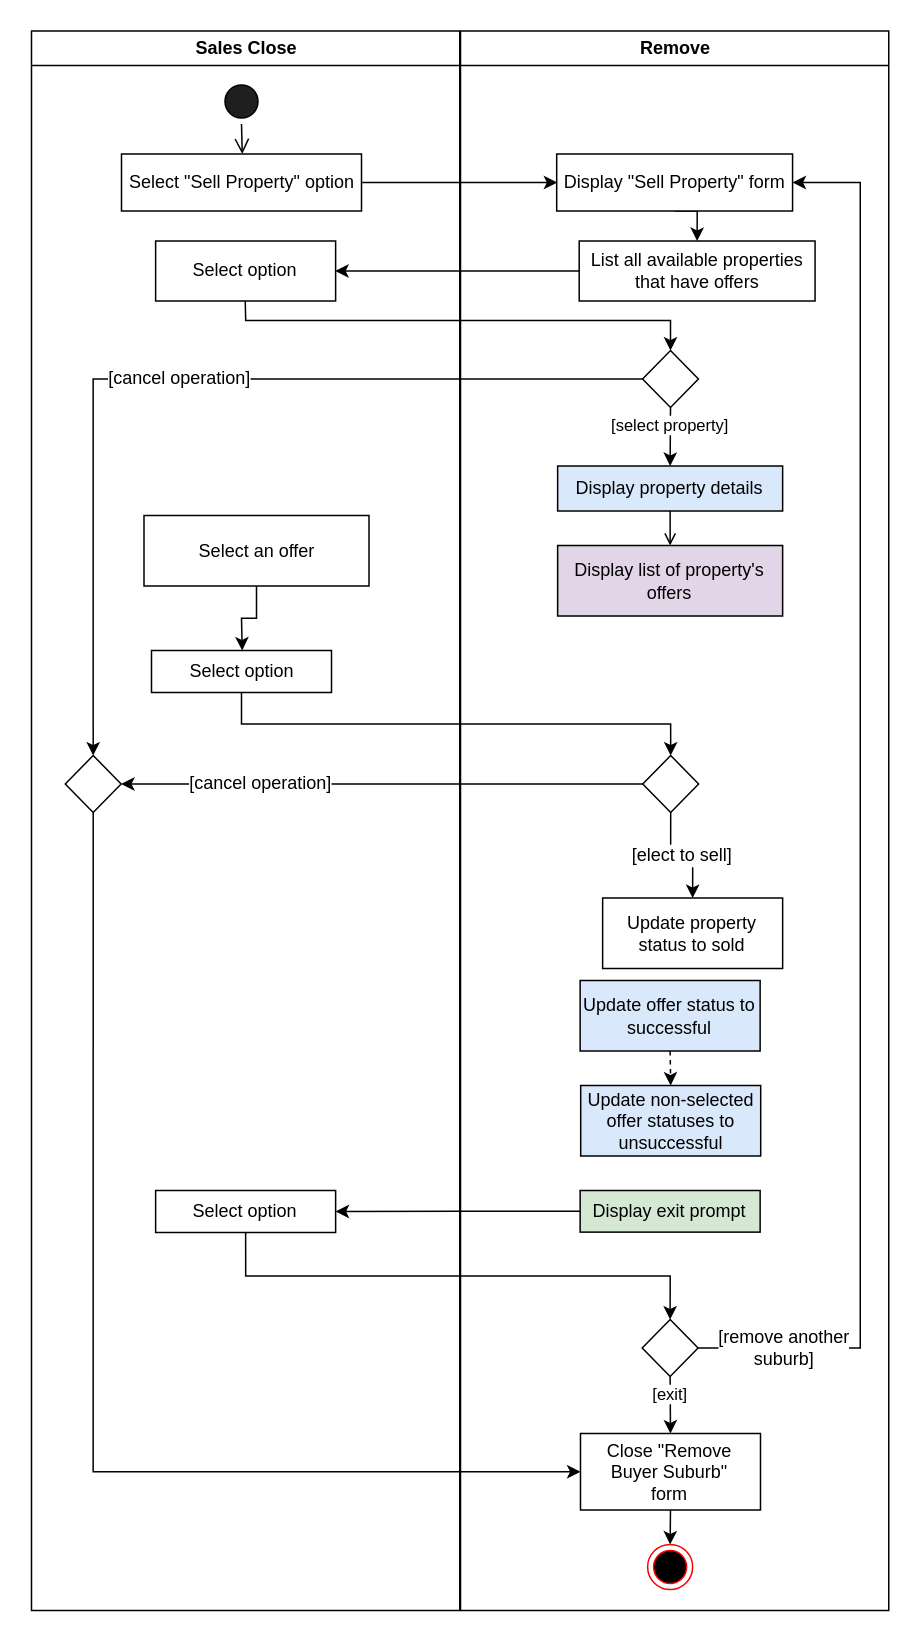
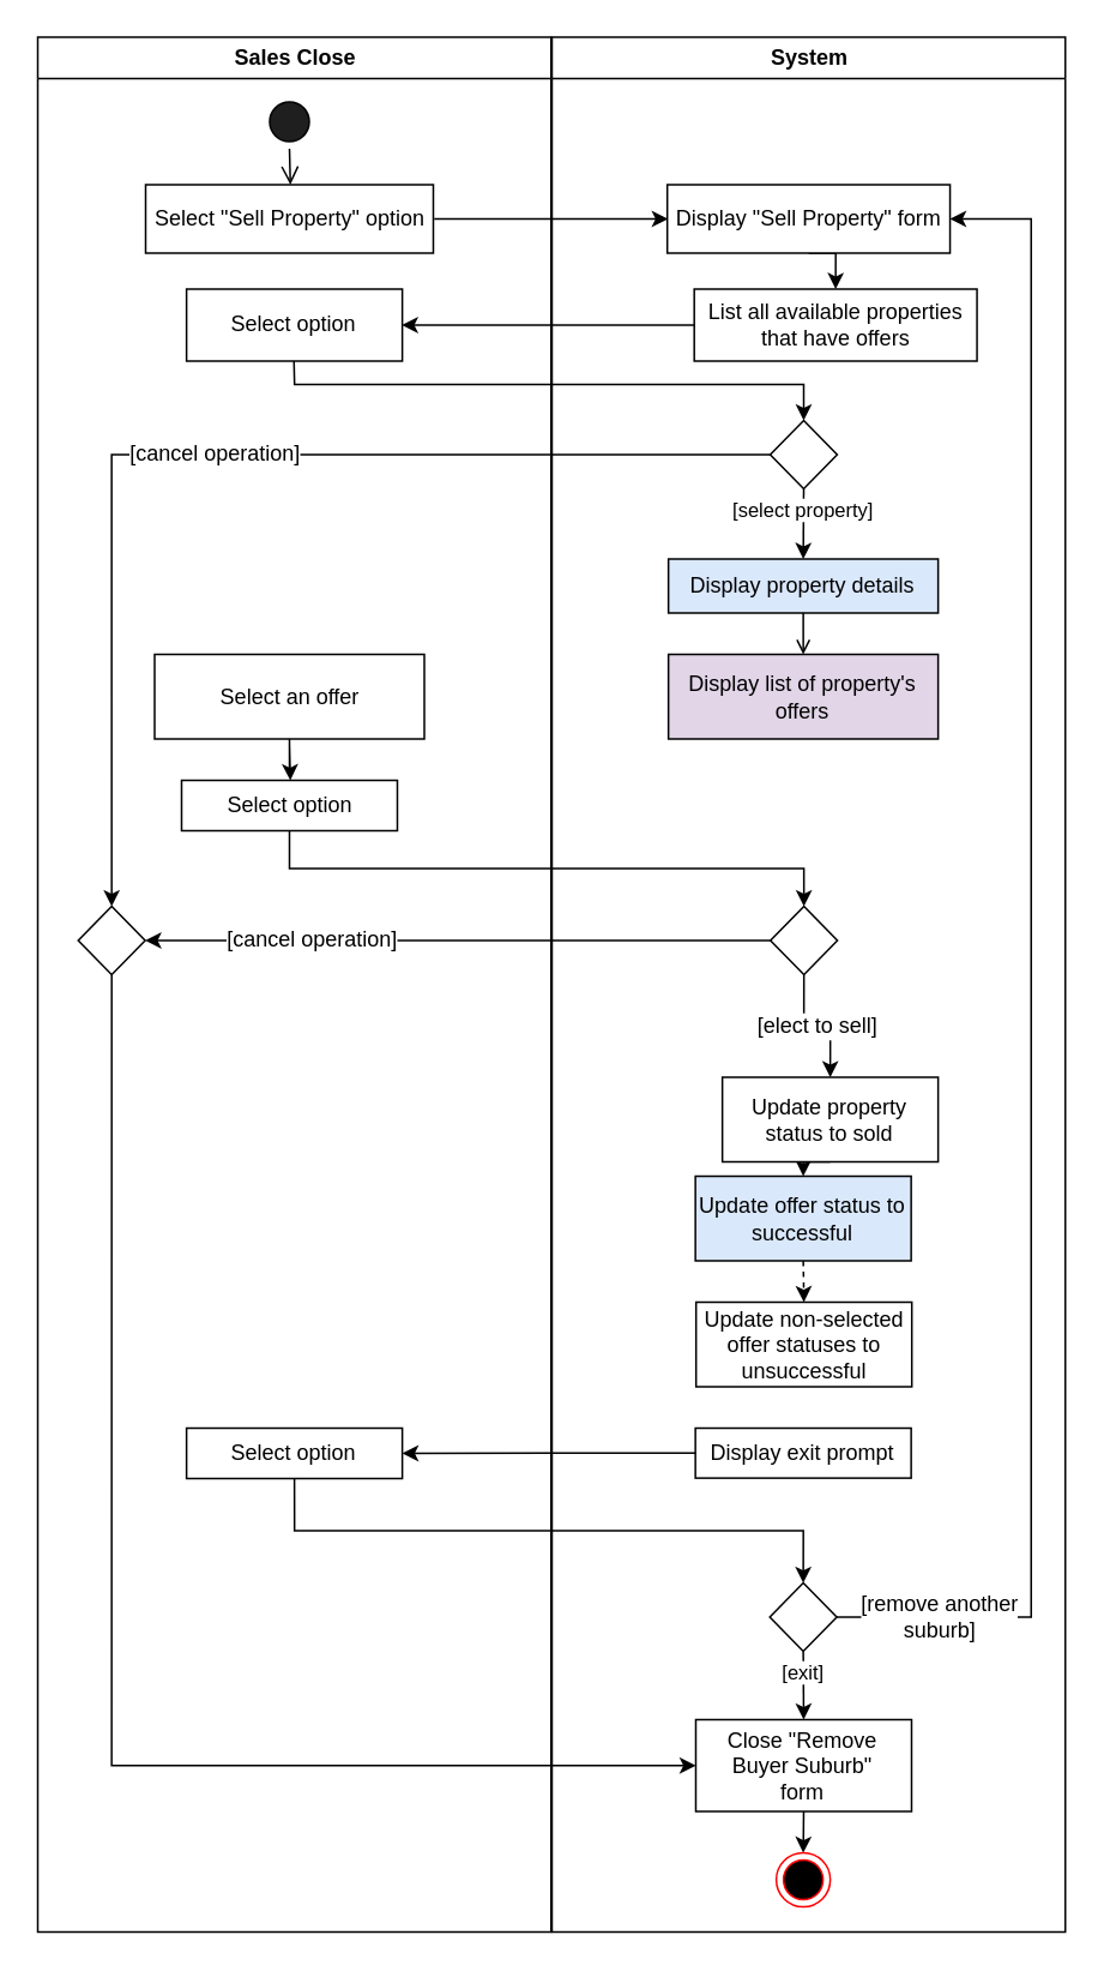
  <mxCell id="0" />
  <mxCell id="1" parent="0" />
  <mxCell id="2" value="Sales Close" style="swimlane;whiteSpace=wrap;rounded=0;deletable=0;movable=0;expand=1;collapsible=0;snapToPoint=1;" parent="1" vertex="1"><mxGeometry x="20.5" y="20" width="285.5" height="1053" as="geometry" /></mxCell>
  <mxCell id="3" value="" style="ellipse;shape=startState;rounded=0;whiteSpace=wrap;fillColor=#1F1F1F;snapToPoint=1;" parent="2" vertex="1"><mxGeometry x="125" y="32" width="30" height="30" as="geometry" /></mxCell>
  <mxCell id="4" value="" style="edgeStyle=elbowEdgeStyle;elbow=horizontal;verticalAlign=bottom;endArrow=open;endSize=8;endFill=1;rounded=0;exitX=0.5;exitY=1;exitDx=0;exitDy=0;snapToPoint=1;entryX=0.5;entryY=0;entryDx=0;entryDy=0;" parent="2" source="3" target="5" edge="1"><mxGeometry x="100" y="40" as="geometry"><mxPoint x="115" y="110" as="targetPoint" /><mxPoint x="140.5" y="90" as="sourcePoint" /></mxGeometry></mxCell>
  <mxCell id="5" value="Select &quot;Sell Property&quot; option" style="rounded=0;whiteSpace=wrap;snapToPoint=1;" parent="2" vertex="1"><mxGeometry x="60" y="82" width="160" height="38" as="geometry" /></mxCell>
  <mxCell id="6" value="Select option" style="whiteSpace=wrap;html=1;rounded=0;snapToPoint=1;" parent="2" vertex="1"><mxGeometry x="82.75" y="140" width="120" height="40" as="geometry" /></mxCell>
  <mxCell id="7" value="" style="rhombus;whiteSpace=wrap;html=1;rounded=0;snapToPoint=1;" parent="2" vertex="1"><mxGeometry x="22.5" y="483" width="37.25" height="38" as="geometry" /></mxCell>
  <mxCell id="8" value="Select option" style="whiteSpace=wrap;html=1;rounded=0;snapToPoint=1;" parent="2" vertex="1"><mxGeometry x="80" y="413" width="120" height="28" as="geometry" /></mxCell>
  <mxCell id="9" style="edgeStyle=orthogonalEdgeStyle;rounded=0;orthogonalLoop=1;jettySize=auto;html=1;exitX=0.5;exitY=1;exitDx=0;exitDy=0;" edge="1" parent="2" source="10" target="8"><mxGeometry relative="1" as="geometry" /></mxCell>
- <mxCell id="10" value="Select an offer" style="whiteSpace=wrap;html=1;rounded=0;" vertex="1" parent="2"><mxGeometry x="75" y="323" width="150" height="47" as="geometry" /></mxCell>
- <mxCell id="11" value="Remove" style="swimlane;whiteSpace=wrap;rounded=0;deletable=0;movable=0;expand=1;collapsible=0;snapToPoint=1;" parent="1" vertex="1"><mxGeometry x="306.5" y="20" width="285.5" height="1053" as="geometry" /></mxCell>
+ <mxCell id="10" value="Select an offer" style="whiteSpace=wrap;html=1;rounded=0;" vertex="1" parent="2"><mxGeometry x="65" y="343" width="150" height="47" as="geometry" /></mxCell>
+ <mxCell id="11" value="System" style="swimlane;whiteSpace=wrap;rounded=0;deletable=0;movable=0;expand=1;collapsible=0;snapToPoint=1;" parent="1" vertex="1"><mxGeometry x="306.5" y="20" width="285.5" height="1053" as="geometry" /></mxCell>
  <mxCell id="12" style="edgeStyle=orthogonalEdgeStyle;rounded=0;orthogonalLoop=1;jettySize=auto;html=1;exitX=0.5;exitY=1;exitDx=0;exitDy=0;entryX=0.5;entryY=0;entryDx=0;entryDy=0;snapToPoint=1;" parent="11" source="13" target="14" edge="1"><mxGeometry relative="1" as="geometry" /></mxCell>
  <mxCell id="13" value="Display &quot;Sell Property&quot; form" style="whiteSpace=wrap;html=1;rounded=0;snapToPoint=1;" parent="11" vertex="1"><mxGeometry x="64.13" y="82" width="157.25" height="38" as="geometry" /></mxCell>
  <mxCell id="14" value="List all available properties that have offers" style="whiteSpace=wrap;html=1;rounded=0;snapToPoint=1;" parent="11" vertex="1"><mxGeometry x="79.13" y="140" width="157.25" height="40" as="geometry" /></mxCell>
  <mxCell id="15" value="[select property]" style="edgeStyle=orthogonalEdgeStyle;rounded=0;orthogonalLoop=1;jettySize=auto;html=1;exitX=0.5;exitY=1;exitDx=0;exitDy=0;entryX=0.5;entryY=0;entryDx=0;entryDy=0;" parent="11" source="16" target="18" edge="1"><mxGeometry x="-0.385" relative="1" as="geometry"><mxPoint as="offset" /></mxGeometry></mxCell>
  <mxCell id="16" value="" style="rhombus;whiteSpace=wrap;html=1;rounded=0;snapToPoint=1;" parent="11" vertex="1"><mxGeometry x="121.37" y="213" width="37.25" height="38" as="geometry" /></mxCell>
  <mxCell id="17" style="edgeStyle=orthogonalEdgeStyle;rounded=0;orthogonalLoop=1;jettySize=auto;html=1;exitX=0.5;exitY=1;exitDx=0;exitDy=0;entryX=0.5;entryY=0;entryDx=0;entryDy=0;endArrow=open;" parent="11" source="18" target="21" edge="1"><mxGeometry relative="1" as="geometry" /></mxCell>
  <mxCell id="18" value="Display property details" style="whiteSpace=wrap;html=1;rounded=0;snapToPoint=1;fillColor=#dae8fc;" parent="11" vertex="1"><mxGeometry x="64.76" y="290" width="150" height="30" as="geometry" /></mxCell>
  <mxCell id="19" value="[elect to sell]" style="edgeStyle=orthogonalEdgeStyle;rounded=0;orthogonalLoop=1;jettySize=auto;html=1;exitX=0.5;exitY=1;exitDx=0;exitDy=0;fontFamily=Helvetica;fontSize=12;fontColor=default;snapToPoint=1;entryX=0.5;entryY=0;entryDx=0;entryDy=0;" parent="11" source="20" target="23" edge="1"><mxGeometry relative="1" as="geometry"><mxPoint x="139.5" y="568" as="targetPoint" /></mxGeometry></mxCell>
  <mxCell id="20" value="" style="rhombus;whiteSpace=wrap;html=1;rounded=0;snapToPoint=1;" parent="11" vertex="1"><mxGeometry x="121.5" y="483" width="37.25" height="38" as="geometry" /></mxCell>
  <mxCell id="21" value="Display list of property's offers" style="whiteSpace=wrap;html=1;rounded=0;fillColor=#e1d5e7;" parent="11" vertex="1"><mxGeometry x="64.76" y="343" width="150" height="47" as="geometry" /></mxCell>
+ <mxCell id="22" style="edgeStyle=orthogonalEdgeStyle;rounded=0;orthogonalLoop=1;jettySize=auto;html=1;exitX=0.5;exitY=1;exitDx=0;exitDy=0;entryX=0.5;entryY=0;entryDx=0;entryDy=0;" edge="1" parent="11" source="23" target="25"><mxGeometry relative="1" as="geometry" /></mxCell>
  <mxCell id="23" value="Update property status to sold" style="rounded=0;whiteSpace=wrap;html=1;" parent="11" vertex="1"><mxGeometry x="94.76" y="578" width="120" height="47" as="geometry" /></mxCell>
  <mxCell id="24" style="edgeStyle=orthogonalEdgeStyle;rounded=0;orthogonalLoop=1;jettySize=auto;html=1;exitX=0.5;exitY=1;exitDx=0;exitDy=0;entryX=0.5;entryY=0;entryDx=0;entryDy=0;dashed=1;" edge="1" parent="11" source="25" target="26"><mxGeometry relative="1" as="geometry" /></mxCell>
  <mxCell id="25" value="Update offer status to successful" style="rounded=0;whiteSpace=wrap;html=1;fillColor=#dae8fc;" vertex="1" parent="11"><mxGeometry x="79.76" y="633" width="120" height="47" as="geometry" /></mxCell>
- <mxCell id="26" value="Update non-selected offer statuses to unsuccessful" style="rounded=0;whiteSpace=wrap;html=1;fillColor=#dae8fc;" vertex="1" parent="11"><mxGeometry x="80.13" y="703" width="120" height="47" as="geometry" /></mxCell>
+ <mxCell id="26" value="Update non-selected offer statuses to unsuccessful" style="rounded=0;whiteSpace=wrap;html=1;" vertex="1" parent="11"><mxGeometry x="80.13" y="703" width="120" height="47" as="geometry" /></mxCell>
  <mxCell id="27" value="" style="edgeStyle=orthogonalEdgeStyle;rounded=0;orthogonalLoop=1;jettySize=auto;html=1;snapToPoint=1;" parent="1" source="5" target="13" edge="1"><mxGeometry relative="1" as="geometry" /></mxCell>
  <mxCell id="28" value="" style="edgeStyle=orthogonalEdgeStyle;rounded=0;orthogonalLoop=1;jettySize=auto;html=1;snapToPoint=1;" parent="1" source="14" target="6" edge="1"><mxGeometry relative="1" as="geometry" /></mxCell>
  <mxCell id="29" value="" style="edgeStyle=orthogonalEdgeStyle;rounded=0;orthogonalLoop=1;jettySize=auto;html=1;entryX=0.5;entryY=0;entryDx=0;entryDy=0;snapToPoint=1;" parent="1" source="6" target="16" edge="1"><mxGeometry relative="1" as="geometry"><Array as="points"><mxPoint x="163" y="213" /><mxPoint x="447" y="213" /></Array></mxGeometry></mxCell>
  <mxCell id="30" value="[cancel operation]" style="endArrow=classic;html=1;rounded=0;fontFamily=Helvetica;fontSize=12;fontColor=default;snapToPoint=1;exitX=0;exitY=0.5;exitDx=0;exitDy=0;entryX=1;entryY=0.5;entryDx=0;entryDy=0;" parent="1" source="20" target="7" edge="1"><mxGeometry x="0.468" width="50" height="50" relative="1" as="geometry"><mxPoint x="242" y="883" as="sourcePoint" /><mxPoint x="92" y="523" as="targetPoint" /><Array as="points" /><mxPoint as="offset" /></mxGeometry></mxCell>
  <mxCell id="31" value="[cancel operation]" style="edgeStyle=orthogonalEdgeStyle;rounded=0;orthogonalLoop=1;jettySize=auto;html=1;exitX=0;exitY=0.5;exitDx=0;exitDy=0;entryX=0.5;entryY=0;entryDx=0;entryDy=0;fontFamily=Helvetica;fontSize=12;fontColor=default;snapToPoint=1;" parent="1" source="16" target="7" edge="1"><mxGeometry relative="1" as="geometry" /></mxCell>
  <mxCell id="32" style="edgeStyle=orthogonalEdgeStyle;rounded=0;orthogonalLoop=1;jettySize=auto;html=1;exitX=0.5;exitY=1;exitDx=0;exitDy=0;entryX=0.5;entryY=0;entryDx=0;entryDy=0;" parent="1" source="8" target="20" edge="1"><mxGeometry relative="1" as="geometry" /></mxCell>
  <mxCell id="33" style="edgeStyle=orthogonalEdgeStyle;rounded=0;orthogonalLoop=1;jettySize=auto;html=1;exitX=0.5;exitY=1;exitDx=0;exitDy=0;fontFamily=Helvetica;fontSize=12;fontColor=default;snapToPoint=1;entryX=0;entryY=0.5;entryDx=0;entryDy=0;" parent="1" source="7" target="37" edge="1"><mxGeometry relative="1" as="geometry"><mxPoint x="427.63" y="851.5" as="targetPoint" /></mxGeometry></mxCell>
  <mxCell id="34" value="Select option" style="whiteSpace=wrap;html=1;rounded=0;snapToPoint=1;" parent="1" vertex="1"><mxGeometry x="103.25" y="793" width="120" height="28" as="geometry" /></mxCell>
- <mxCell id="35" value="Display exit prompt" style="whiteSpace=wrap;html=1;rounded=0;snapToPoint=1;fillColor=#d5e8d4;" parent="1" vertex="1"><mxGeometry x="386.26" y="793" width="120" height="27.75" as="geometry" /></mxCell>
+ <mxCell id="35" value="Display exit prompt" style="whiteSpace=wrap;html=1;rounded=0;snapToPoint=1;" parent="1" vertex="1"><mxGeometry x="386.26" y="793" width="120" height="27.75" as="geometry" /></mxCell>
  <mxCell id="36" style="edgeStyle=orthogonalEdgeStyle;rounded=0;orthogonalLoop=1;jettySize=auto;html=1;exitX=0.5;exitY=1;exitDx=0;exitDy=0;entryX=0.5;entryY=0;entryDx=0;entryDy=0;" parent="1" source="37" target="38" edge="1"><mxGeometry relative="1" as="geometry" /></mxCell>
  <mxCell id="37" value="Close &quot;Remove &lt;br&gt;Buyer Suburb&quot; &lt;br&gt;form" style="whiteSpace=wrap;html=1;rounded=0;snapToPoint=1;" parent="1" vertex="1"><mxGeometry x="386.49" y="955" width="120" height="51" as="geometry" /></mxCell>
  <mxCell id="38" value="" style="ellipse;html=1;shape=endState;fillColor=#000000;strokeColor=#ff0000;rounded=0;fontFamily=Helvetica;fontSize=12;fontColor=default;snapToPoint=1;" parent="1" vertex="1"><mxGeometry x="431.26" y="1029" width="30" height="30" as="geometry" /></mxCell>
  <mxCell id="39" value="[exit]" style="edgeStyle=orthogonalEdgeStyle;rounded=0;orthogonalLoop=1;jettySize=auto;html=1;exitX=0.5;exitY=1;exitDx=0;exitDy=0;entryX=0.5;entryY=0;entryDx=0;entryDy=0;" parent="1" source="40" target="37" edge="1"><mxGeometry x="-0.368" relative="1" as="geometry"><mxPoint as="offset" /></mxGeometry></mxCell>
  <mxCell id="40" value="" style="rhombus;whiteSpace=wrap;html=1;rounded=0;snapToPoint=1;" parent="1" vertex="1"><mxGeometry x="427.63" y="879" width="37.25" height="38" as="geometry" /></mxCell>
  <mxCell id="41" style="edgeStyle=orthogonalEdgeStyle;rounded=0;orthogonalLoop=1;jettySize=auto;html=1;exitX=0;exitY=0.5;exitDx=0;exitDy=0;entryX=1;entryY=0.5;entryDx=0;entryDy=0;" parent="1" source="35" target="34" edge="1"><mxGeometry relative="1" as="geometry" /></mxCell>
  <mxCell id="42" value="[remove another &lt;br&gt;suburb]" style="edgeStyle=orthogonalEdgeStyle;rounded=0;orthogonalLoop=1;jettySize=auto;html=1;exitX=1;exitY=0.5;exitDx=0;exitDy=0;fontFamily=Helvetica;fontSize=12;fontColor=default;snapToPoint=1;entryX=1;entryY=0.5;entryDx=0;entryDy=0;" parent="1" source="40" target="13" edge="1"><mxGeometry x="-0.877" relative="1" as="geometry"><mxPoint x="572" y="93" as="targetPoint" /><Array as="points"><mxPoint x="573" y="898" /><mxPoint x="573" y="121" /></Array><mxPoint as="offset" /></mxGeometry></mxCell>
  <mxCell id="43" style="edgeStyle=orthogonalEdgeStyle;rounded=0;orthogonalLoop=1;jettySize=auto;html=1;exitX=0.5;exitY=1;exitDx=0;exitDy=0;entryX=0.5;entryY=0;entryDx=0;entryDy=0;" parent="1" source="34" target="40" edge="1"><mxGeometry relative="1" as="geometry" /></mxCell>
